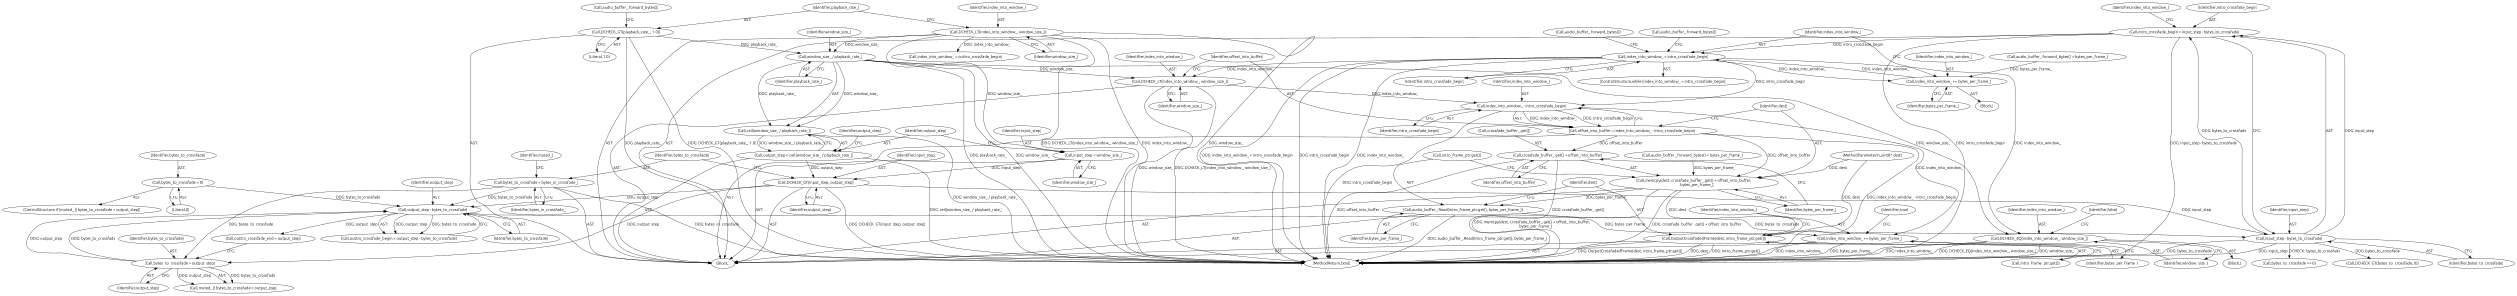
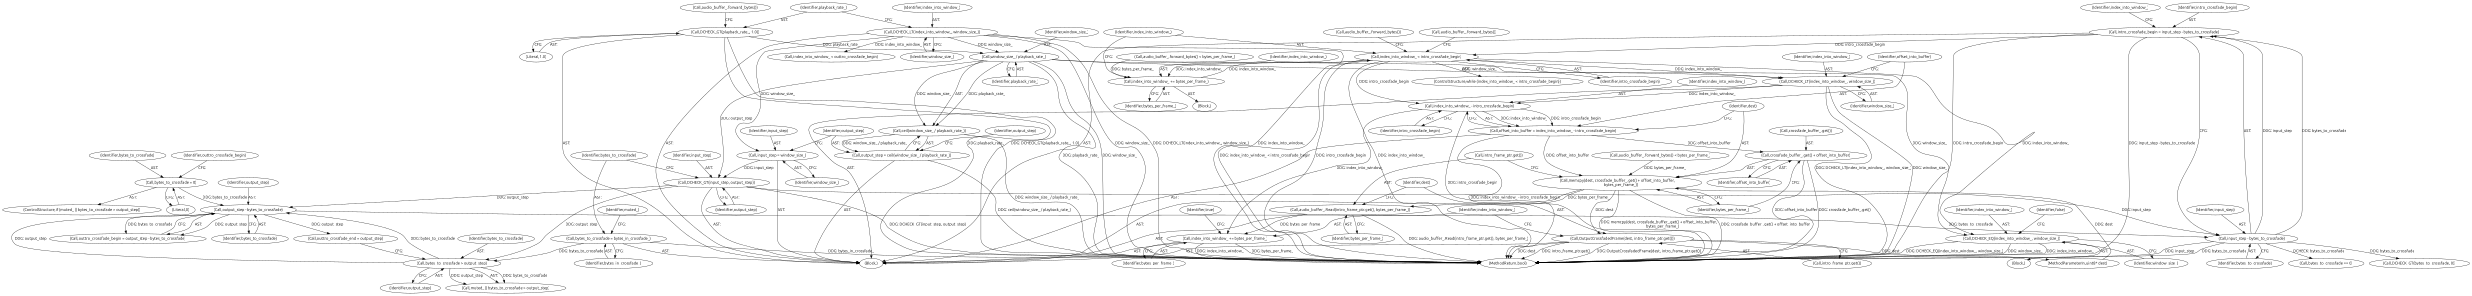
  digraph {
    fontname=Ubuntu
    node [fontname=Ubuntu]
    edge [fontname=Ubuntu]
    n1 [label="(Call,intro_crossfade_begin = input_step - bytes_to_crossfade)"]
    n2 [label="(Call,input_step - bytes_to_crossfade)"]
    n3 [label="(Call,index_into_window_ < intro_crossfade_begin)"]
    n4 [label="(MethodReturn,bool)"]
    n5 [label="(Block,)"]
    n6 [label="(Call,bytes_to_crossfade == 0)"]
    n7 [label="(Call,DCHECK_GT(bytes_to_crossfade, 0))"]
    n8 [label="(Identifier,bytes_to_crossfade)"]
    n9 [label="(Call,DCHECK_EQ(index_into_window_, window_size_))"]
    n10 [label="(Call,DCHECK_LT(index_into_window_, window_size_))"]
    n11 [label="(Call,index_into_window_ += bytes_per_frame_)"]
    n12 [label="(Call,index_into_window_ - intro_crossfade_begin)"]
    n13 [label="(Identifier,intro_crossfade_begin)"]
    n14 [label="(ControlStructure,while (index_into_window_ < intro_crossfade_begin))"]
    n15 [label="(Call,DCHECK_GT(input_step, output_step))"]
    n16 [label="(Call,output_step - bytes_to_crossfade)"]
    n17 [label="(Call,bytes_to_crossfade > output_step)"]
    n18 [label="(Identifier,output_step)"]
    n19 [label="(Identifier,bytes_to_crossfade)"]
    n20 [label="(Call,outtro_crossfade_begin = output_step - bytes_to_crossfade)"]
    n21 [label="(Call,outtro_crossfade_end = output_step)"]
    n22 [label="(Identifier,output_step)"]
    n23 [label="(Call,muted_ || bytes_to_crossfade > output_step)"]
    n24 [label="(Call,input_step = window_size_)"]
    n25 [label="(Identifier,window_size_)"]
    n26 [label="(Call,DCHECK_LT(index_into_window_, window_size_))"]
    n27 [label="(Call,window_size_ / playback_rate_)"]
    n28 [label="(Call,index_into_window_ < outtro_crossfade_begin)"]
    n29 [label="(Identifier,window_size_)"]
    n30 [label="(Call,ceil(window_size_ / playback_rate_))"]
    n31 [label="(Identifier,playback_rate_)"]
    n32 [label="(Call,output_step = ceil(window_size_ / playback_rate_))"]
    n33 [label="(Identifier,window_size_)"]
    n34 [label="(Block,)"]
    n35 [label="(Identifier,window_size_)"]
    n36 [label="(Call,DCHECK_GT(playback_rate_, 1.0))"]
    n37 [label="(Literal,1.0)"]
    n38 [label="(Call,bytes_to_crossfade = bytes_in_crossfade_)"]
    n39 [label="(Identifier,bytes_in_crossfade_)"]
    n40 [label="(Call,bytes_to_crossfade = 0)"]
    n41 [label="(ControlStructure,if (muted_ || bytes_to_crossfade > output_step))"]
    n42 [label="(Literal,0)"]
    n43 [label="(Block,)"]
    n44 [label="(Identifier,bytes_per_frame_)"]
    n45 [label="(Call,offset_into_buffer = index_into_window_ - intro_crossfade_begin)"]
    n46 [label="(Call,index_into_window_ += bytes_per_frame_)"]
    n47 [label="(Identifier,intro_crossfade_begin)"]
    n48 [label="(Call,memcpy(dest, crossfade_buffer_.get() + offset_into_buffer,\n         bytes_per_frame_))"]
    n49 [label="(Call,crossfade_buffer_.get() + offset_into_buffer)"]
    n50 [label="(Identifier,bytes_per_frame_)"]
    n51 [label="(Call,audio_buffer_.Read(intro_frame_ptr.get(), bytes_per_frame_))"]
    n52 [label="(Call,OutputCrossfadedFrame(dest, intro_frame_ptr.get()))"]
    n53 [label="(Identifier,bytes_per_frame_)"]
    n54 [label="(Identifier,offset_into_buffer)"]
    n55 [label="(Identifier,bytes_per_frame_)"]
    n56 [label="(Call,intro_frame_ptr.get())"]
    n57 [label="(Identifier,index_into_window_)"]
    n58 [label="(Identifier,true)"]
    n59 [label="(Identifier,index_into_window_)"]
    n60 [label="(Identifier,index_into_window_)"]
    n61 [label="(Identifier,playback_rate_)"]
    n62 [label="(Identifier,bytes_to_crossfade)"]
    n63 [label="(Identifier,index_into_window_)"]
    n64 [label="(Identifier,bytes_to_crossfade)"]
    n65 [label="(Identifier,false)"]
+   n66 [label="(Identifier,outtro_crossfade_begin)"]
    n67 [label="(MethodParameterIn,uint8* dest)"]
    n68 [label="(Identifier,index_into_window_)"]
    n69 [label="(Call,crossfade_buffer_.get())"]
    n70 [label="(Identifier,offset_into_buffer)"]
    n71 [label="(Identifier,bytes_to_crossfade)"]
    n72 [label="(Identifier,output_step)"]
    n73 [label="(Call,audio_buffer_.forward_bytes())"]
    n74 [label="(Identifier,input_step)"]
    n75 [label="(Identifier,dest)"]
    n76 [label="(Call,audio_buffer_.forward_bytes())"]
    n77 [label="(Identifier,intro_crossfade_begin)"]
    n78 [label="(Identifier,muted_)"]
    n79 [label="(Identifier,output_step)"]
    n80 [label="(Call,audio_buffer_.forward_bytes())"]
    n81 [label="(Identifier,input_step)"]
    n82 [label="(Identifier,input_step)"]
    n83 [label="(Call,audio_buffer_.forward_bytes() < bytes_per_frame_)"]
    n84 [label="(Identifier,output_step)"]
    n85 [label="(Identifier,window_size_)"]
    n86 [label="(Identifier,index_into_window_)"]
    n87 [label="(Call,intro_frame_ptr.get())"]
    n88 [label="(Call,audio_buffer_.forward_bytes() < bytes_per_frame_)"]
    n89 [label="(Identifier,dest)"]
    n90 [label="(Identifier,index_into_window_)"]
    n91 [label="(Identifier,index_into_window_)"]
    n1 -> n2 [label="CFG: "]
    n1 -> n3 [label="DDG: intro_crossfade_begin"]
    n1 -> n4 [label="DDG: intro_crossfade_begin"]
    n1 -> n4 [label="DDG: input_step - bytes_to_crossfade"]
    n1 -> n5 [label="AST: "]
    n2 -> n1 [label="AST: "]
    n2 -> n1 [label="DDG: input_step"]
    n2 -> n1 [label="DDG: bytes_to_crossfade"]
    n2 -> n4 [label="DDG: input_step"]
    n2 -> n4 [label="DDG: bytes_to_crossfade"]
    n2 -> n6 [label="DCHECK: bytes_to_crossfade"]
    n2 -> n7 [label="DDG: bytes_to_crossfade"]
    n2 -> n8 [label="CFG: "]
    n3 -> n4 [label="DDG: index_into_window_ < intro_crossfade_begin"]
    n3 -> n4 [label="DDG: intro_crossfade_begin"]
    n3 -> n4 [label="DDG: index_into_window_"]
    n3 -> n9 [label="DDG: index_into_window_"]
    n3 -> n10 [label="DDG: index_into_window_"]
    n3 -> n11 [label="DDG: index_into_window_"]
    n3 -> n12 [label="DDG: intro_crossfade_begin"]
    n3 -> n13 [label="CFG: "]
    n3 -> n14 [label="AST: "]
    n8 -> n2 [label="AST: "]
    n9 -> n4 [label="DDG: index_into_window_"]
    n9 -> n4 [label="DDG: DCHECK_EQ(index_into_window_, window_size_)"]
    n9 -> n4 [label="DDG: window_size_"]
    n9 -> n33 [label="CFG: "]
    n9 -> n34 [label="AST: "]
    n10 -> n4 [label="DDG: DCHECK_LT(index_into_window_, window_size_)"]
    n10 -> n4 [label="DDG: window_size_"]
    n10 -> n5 [label="AST: "]
    n10 -> n12 [label="DDG: index_into_window_"]
    n10 -> n35 [label="CFG: "]
    n11 -> n3 [label="DDG: index_into_window_"]
    n11 -> n43 [label="AST: "]
    n11 -> n44 [label="CFG: "]
    n12 -> n4 [label="DDG: intro_crossfade_begin"]
    n12 -> n45 [label="AST: "]
    n12 -> n45 [label="DDG: index_into_window_"]
    n12 -> n45 [label="DDG: intro_crossfade_begin"]
    n12 -> n46 [label="DDG: index_into_window_"]
    n12 -> n47 [label="CFG: "]
    n13 -> n3 [label="AST: "]
    n15 -> n2 [label="DDG: input_step"]
    n15 -> n4 [label="DDG: DCHECK_GT(input_step, output_step)"]
    n15 -> n5 [label="AST: "]
    n15 -> n16 [label="DDG: output_step"]
    n15 -> n17 [label="DDG: output_step"]
    n15 -> n18 [label="CFG: "]
    n16 -> n2 [label="DDG: bytes_to_crossfade"]
    n16 -> n19 [label="CFG: "]
    n16 -> n20 [label="AST: "]
    n16 -> n20 [label="DDG: output_step"]
    n16 -> n20 [label="DDG: bytes_to_crossfade"]
    n16 -> n21 [label="DDG: output_step"]
    n17 -> n16 [label="DDG: output_step"]
    n17 -> n16 [label="DDG: bytes_to_crossfade"]
    n17 -> n22 [label="CFG: "]
    n17 -> n23 [label="AST: "]
    n17 -> n23 [label="DDG: bytes_to_crossfade"]
    n17 -> n23 [label="DDG: output_step"]
    n18 -> n15 [label="AST: "]
    n19 -> n16 [label="AST: "]
    n20 -> n16 [label="CFG: "]
    n21 -> n17 [label="CFG: "]
    n22 -> n17 [label="AST: "]
    n24 -> n5 [label="AST: "]
    n24 -> n15 [label="DDG: input_step"]
    n24 -> n25 [label="CFG: "]
    n25 -> n24 [label="AST: "]
    n26 -> n4 [label="DDG: index_into_window_"]
    n26 -> n4 [label="DDG: window_size_"]
    n26 -> n4 [label="DDG: DCHECK_LT(index_into_window_, window_size_)"]
    n26 -> n5 [label="AST: "]
    n26 -> n24 [label="DDG: window_size_"]
    n26 -> n27 [label="DDG: window_size_"]
    n26 -> n28 [label="DDG: index_into_window_"]
    n26 -> n29 [label="CFG: "]
    n27 -> n4 [label="DDG: playback_rate_"]
    n27 -> n4 [label="DDG: window_size_"]
    n27 -> n9 [label="DDG: window_size_"]
    n27 -> n10 [label="DDG: window_size_"]
    n27 -> n30 [label="AST: "]
    n27 -> n30 [label="DDG: window_size_"]
    n27 -> n30 [label="DDG: playback_rate_"]
    n27 -> n31 [label="CFG: "]
    n29 -> n26 [label="AST: "]
    n30 -> n4 [label="DDG: window_size_ / playback_rate_"]
    n30 -> n32 [label="AST: "]
    n30 -> n32 [label="DDG: window_size_ / playback_rate_"]
    n31 -> n27 [label="AST: "]
    n32 -> n4 [label="DDG: ceil(window_size_ / playback_rate_)"]
    n32 -> n5 [label="AST: "]
-   n32 -> n15 [label="DDG: output_step"]
+   n27 -> n15 [label="DDG: output_step"]
    n32 -> n30 [label="CFG: "]
    n33 -> n9 [label="AST: "]
    n35 -> n10 [label="AST: "]
    n36 -> n4 [label="DDG: playback_rate_"]
    n36 -> n4 [label="DDG: DCHECK_GT(playback_rate_, 1.0)"]
    n36 -> n5 [label="AST: "]
    n36 -> n27 [label="DDG: playback_rate_"]
    n36 -> n37 [label="CFG: "]
    n37 -> n36 [label="AST: "]
    n38 -> n4 [label="DDG: bytes_in_crossfade_"]
    n38 -> n5 [label="AST: "]
-   n38 -> n16 [label="DDG: bytes_to_crossfade"]
    n38 -> n17 [label="DDG: bytes_to_crossfade"]
    n38 -> n39 [label="CFG: "]
    n39 -> n38 [label="AST: "]
    n40 -> n16 [label="DDG: bytes_to_crossfade"]
    n40 -> n41 [label="AST: "]
    n40 -> n42 [label="CFG: "]
    n42 -> n40 [label="AST: "]
    n44 -> n11 [label="AST: "]
    n45 -> n4 [label="DDG: index_into_window_ - intro_crossfade_begin"]
    n45 -> n5 [label="AST: "]
    n45 -> n12 [label="CFG: "]
    n45 -> n48 [label="DDG: offset_into_buffer"]
    n45 -> n49 [label="DDG: offset_into_buffer"]
    n46 -> n4 [label="DDG: bytes_per_frame_"]
    n46 -> n4 [label="DDG: index_into_window_"]
    n46 -> n5 [label="AST: "]
    n46 -> n50 [label="CFG: "]
    n47 -> n12 [label="AST: "]
    n48 -> n4 [label="DDG: memcpy(dest, crossfade_buffer_.get() + offset_into_buffer,\n         bytes_per_frame_)"]
    n48 -> n4 [label="DDG: crossfade_buffer_.get() + offset_into_buffer"]
    n48 -> n5 [label="AST: "]
    n48 -> n51 [label="DDG: bytes_per_frame_"]
    n48 -> n52 [label="DDG: dest"]
    n48 -> n53 [label="CFG: "]
    n49 -> n4 [label="DDG: offset_into_buffer"]
    n49 -> n4 [label="DDG: crossfade_buffer_.get()"]
    n49 -> n48 [label="AST: "]
    n49 -> n54 [label="CFG: "]
    n50 -> n46 [label="AST: "]
    n51 -> n4 [label="DDG: audio_buffer_.Read(intro_frame_ptr.get(), bytes_per_frame_)"]
    n51 -> n5 [label="AST: "]
    n51 -> n46 [label="DDG: bytes_per_frame_"]
    n51 -> n55 [label="CFG: "]
    n52 -> n4 [label="DDG: dest"]
    n52 -> n4 [label="DDG: intro_frame_ptr.get()"]
    n52 -> n4 [label="DDG: OutputCrossfadedFrame(dest, intro_frame_ptr.get())"]
    n52 -> n5 [label="AST: "]
    n52 -> n56 [label="CFG: "]
    n53 -> n48 [label="AST: "]
    n53 -> n49 [label="CFG: "]
    n54 -> n49 [label="AST: "]
    n55 -> n51 [label="AST: "]
    n56 -> n52 [label="AST: "]
    n57 -> n1 [label="CFG: "]
    n58 -> n46 [label="CFG: "]
    n59 -> n11 [label="AST: "]
    n60 -> n10 [label="AST: "]
    n61 -> n26 [label="CFG: "]
    n61 -> n36 [label="AST: "]
    n62 -> n40 [label="AST: "]
    n63 -> n46 [label="AST: "]
    n63 -> n52 [label="CFG: "]
    n64 -> n15 [label="CFG: "]
    n64 -> n38 [label="AST: "]
    n65 -> n9 [label="CFG: "]
+   n66 -> n40 [label="CFG: "]
    n67 -> n48 [label="DDG: dest"]
-   n67 -> n52 [label="DDG: dest"]
+   n52 -> n67 [label="DDG: dest"]
    n68 -> n26 [label="AST: "]
    n69 -> n49 [label="AST: "]
    n70 -> n10 [label="CFG: "]
    n70 -> n45 [label="AST: "]
    n71 -> n17 [label="AST: "]
    n72 -> n16 [label="AST: "]
    n73 -> n3 [label="CFG: "]
    n74 -> n24 [label="AST: "]
    n75 -> n51 [label="CFG: "]
    n75 -> n52 [label="AST: "]
    n76 -> n3 [label="CFG: "]
    n77 -> n1 [label="AST: "]
    n78 -> n38 [label="CFG: "]
    n79 -> n32 [label="CFG: "]
    n80 -> n36 [label="CFG: "]
    n81 -> n15 [label="AST: "]
    n82 -> n2 [label="AST: "]
    n83 -> n11 [label="DDG: bytes_per_frame_"]
    n84 -> n24 [label="CFG: "]
    n84 -> n32 [label="AST: "]
    n85 -> n27 [label="AST: "]
    n86 -> n3 [label="AST: "]
    n86 -> n11 [label="CFG: "]
    n87 -> n48 [label="CFG: "]
    n87 -> n51 [label="AST: "]
    n88 -> n48 [label="DDG: bytes_per_frame_"]
    n89 -> n45 [label="CFG: "]
    n89 -> n48 [label="AST: "]
    n90 -> n12 [label="AST: "]
    n91 -> n9 [label="AST: "]
  }
